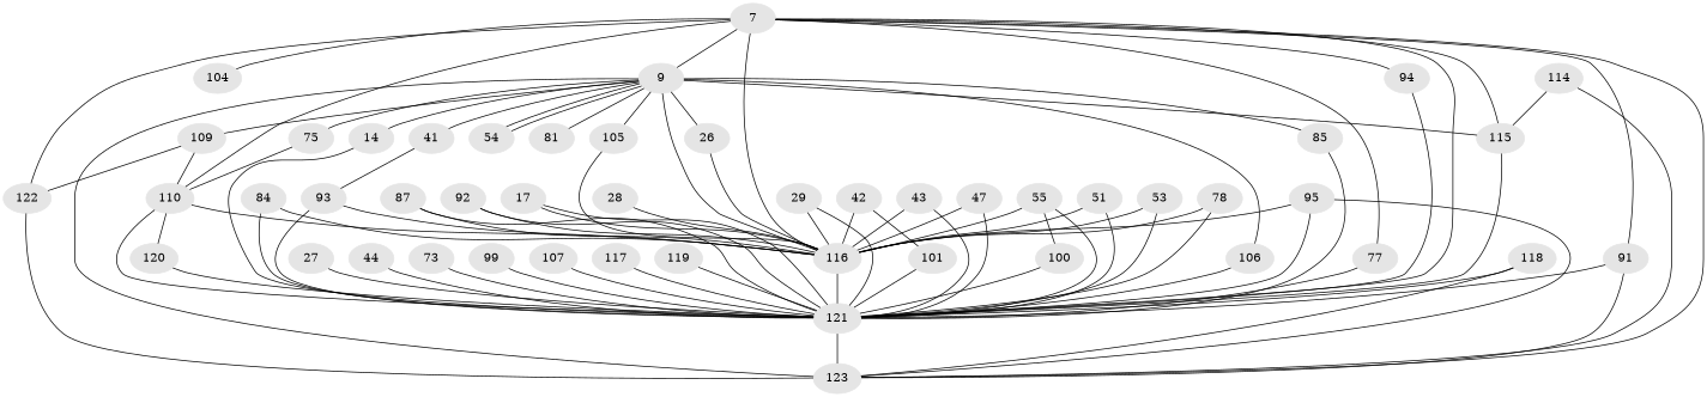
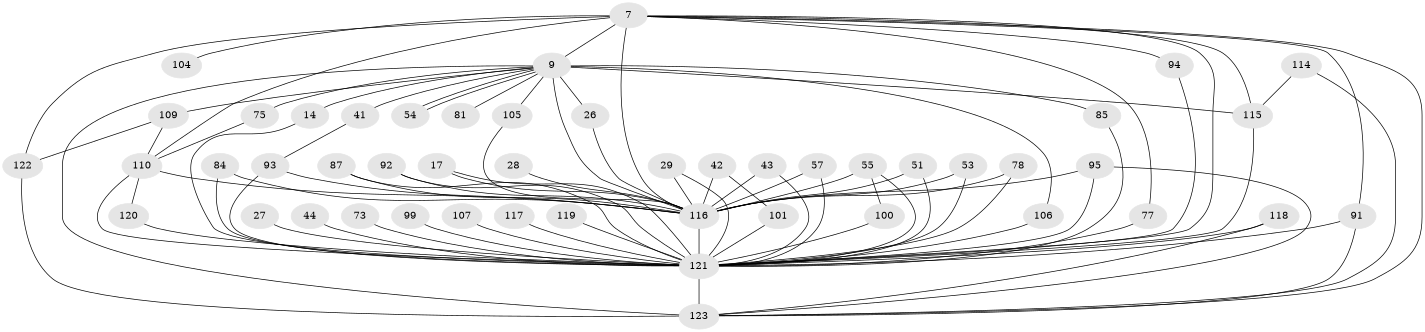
  graph {
    node [color=gray90 style=filled]
    7 [super="+3"]
    9 [super="+5+8"]
    77 [super="+37"]
    91 [super="+60"]
    94
    104
    110 [super="+103+45"]
    115 [super="+89+97+68"]
    116 [super="+12+6+108+10+76"]
    121 [super="+59+82+113+57+96"]
    122 [super="+13"]
    123 [super="+36+86+80+111+112"]
    14
    26
    41
    54
    75
    81
    85
    105
    106 [super="+15"]
    109 [super="+63"]
    120
    93 [super="+71+70"]
    17
    27
    28
    29
    42
    101
    43
    44
-   47
+   47 [label=57]
    51
    53
    55 [super="+34"]
    100
    73
    78
    84
    87
    92 [super="+79"]
    95 [super="+21"]
    99
    107 [super="+52"]
    114
    117 [super="+38"]
    118 [super="+64"]
    119
    7 -- 9 [weight=6]
    7 -- 77
    7 -- 91
    7 -- 94
    7 -- 104 [weight=2]
    7 -- 110 [weight=2]
    7 -- 115 [weight=3]
    7 -- 116 [weight=9]
    7 -- 121 [weight=10]
    7 -- 122 [weight=3]
    7 -- 123
    9 -- 115 [weight=2]
    9 -- 116 [weight=13]
    9 -- 123 [weight=4]
    9 -- 14
    9 -- 26
    9 -- 41
    9 -- 54
    9 -- 54
    9 -- 75
    9 -- 81 [weight=2]
    9 -- 85
    9 -- 105
    9 -- 106
    9 -- 109 [weight=2]
    77 -- 121 [weight=2]
    91 -- 121 [weight=2]
    91 -- 123 [weight=2]
    94 -- 121
    110 -- 116 [weight=5]
    110 -- 121
    110 -- 120
    115 -- 121 [weight=2]
    116 -- 121 [weight=10]
    121 -- 123 [weight=4]
    122 -- 123 [weight=2]
    14 -- 121
    26 -- 116
    41 -- 93
    75 -- 110
    85 -- 121
    105 -- 116
    106 -- 121 [weight=2]
    109 -- 110
    109 -- 122
    120 -- 121
    93 -- 116
    93 -- 121 [weight=6]
    17 -- 116 [weight=2]
    17 -- 121
    27 -- 121 [weight=2]
    28 -- 116 [weight=2]
    29 -- 116
    29 -- 121
    42 -- 116 [weight=2]
    42 -- 101
    101 -- 121
    43 -- 116
    43 -- 121
    44 -- 121 [weight=2]
    47 -- 116
    47 -- 121
    51 -- 116
    51 -- 121
    53 -- 116
    53 -- 121
    55 -- 116 [weight=3]
    55 -- 121
    55 -- 100
    100 -- 121
    73 -- 121 [weight=2]
    78 -- 116
    78 -- 121
    84 -- 116
    84 -- 121
    87 -- 116
    87 -- 121
    92 -- 116 [weight=2]
    92 -- 121 [weight=2]
    95 -- 116 [weight=2]
    95 -- 121
    95 -- 123
    99 -- 121 [weight=2]
    107 -- 121 [weight=2]
    114 -- 115
    114 -- 123
    117 -- 121 [weight=3]
    118 -- 121
    118 -- 123 [weight=2]
    119 -- 121 [weight=2]
  }
